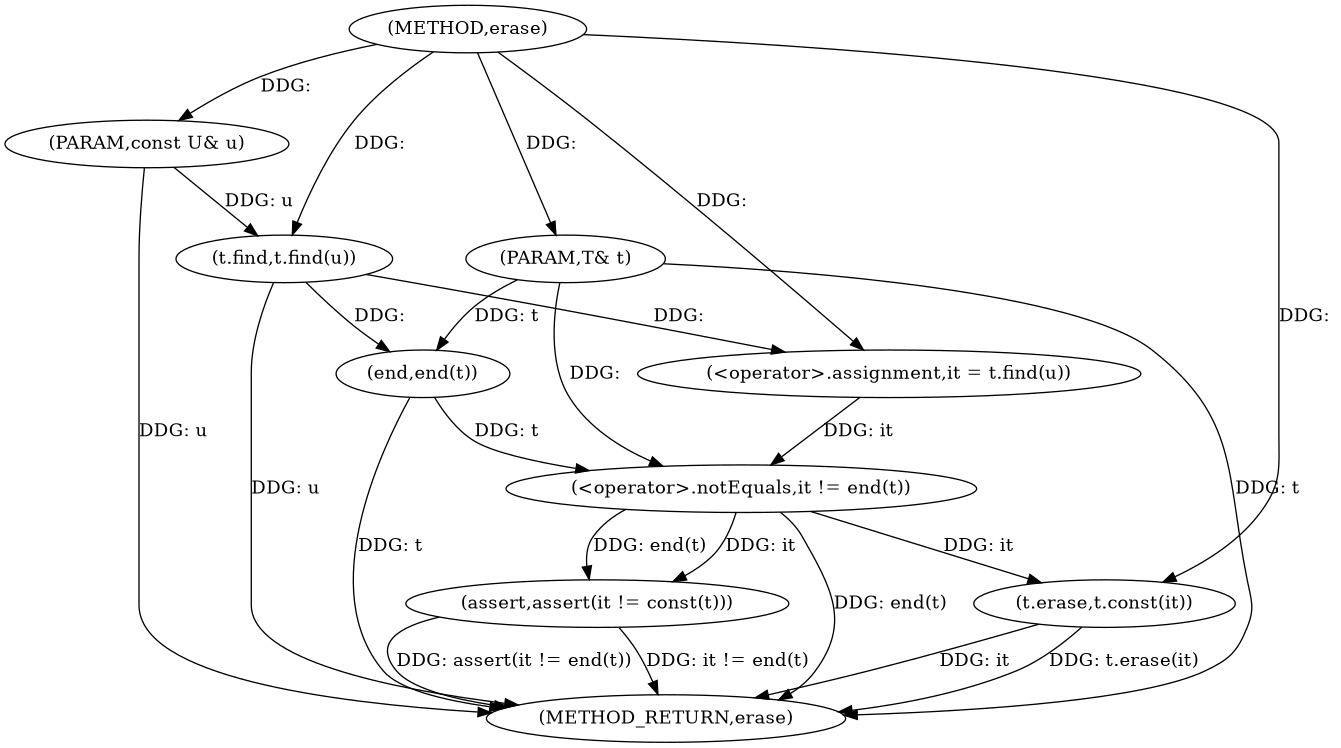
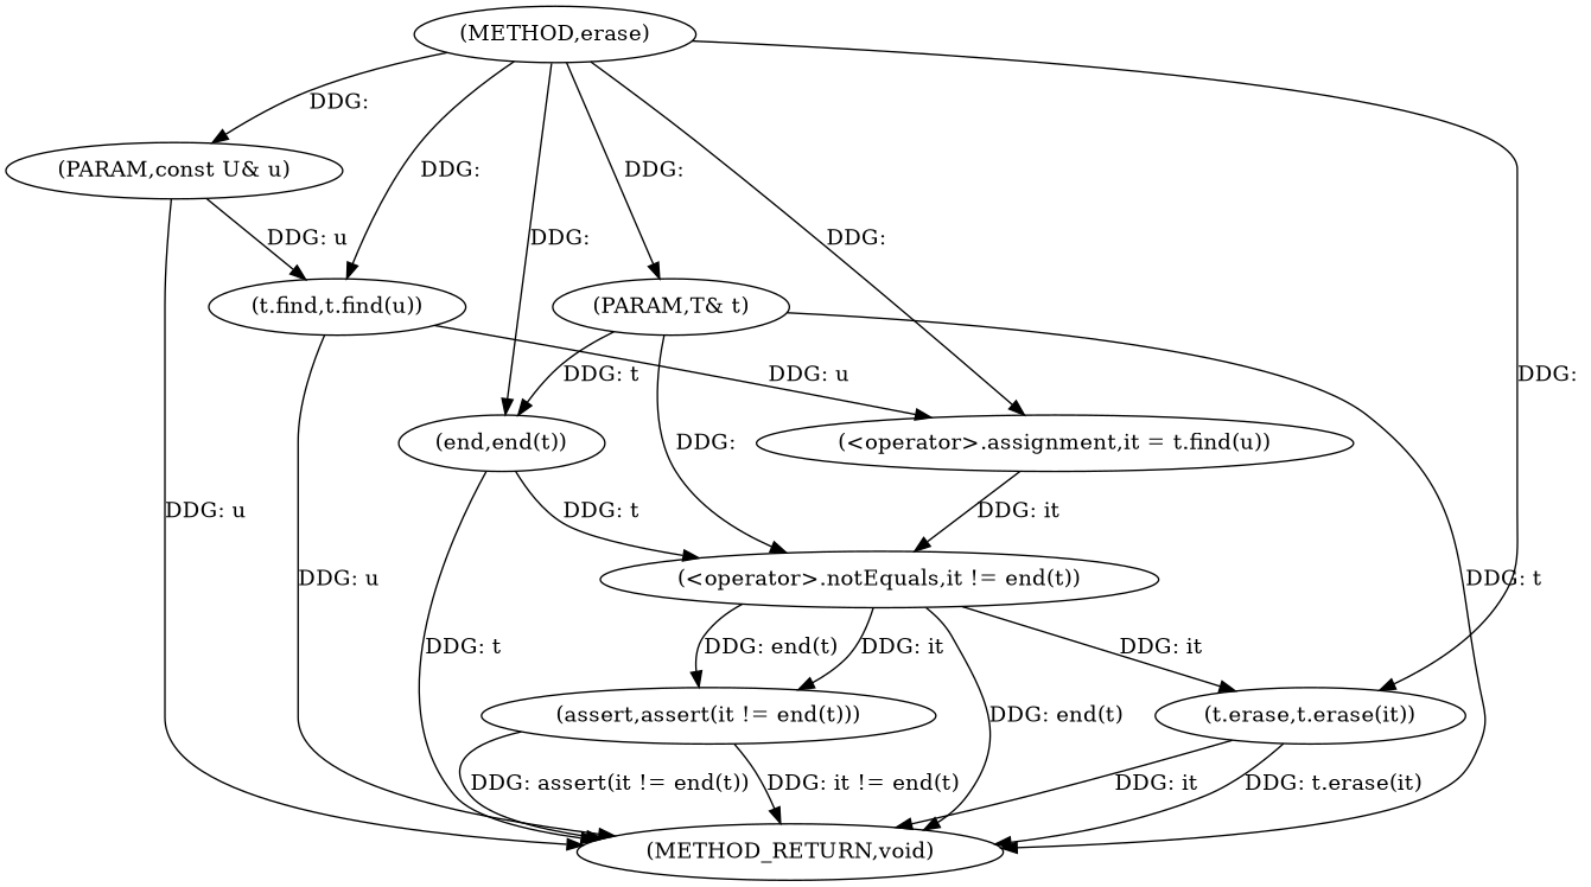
  digraph {
    n1 [label="(METHOD,erase)"]
    n2 [label="(PARAM,T& t)"]
    n3 [label="(PARAM,const U& u)"]
    n4 [label="(<operator>.assignment,it = t.find(u))"]
-   n5 [label="(t.erase,t.const(it))"]
+   n5 [label="(t.erase,t.erase(it))"]
    n6 [label="(t.find,t.find(u))"]
    n7 [label="(end,end(t))"]
    n8 [label="(<operator>.notEquals,it != end(t))"]
-   n9 [label="(METHOD_RETURN,erase)"]
-   n10 [label="(assert,assert(it != const(t)))"]
+   n9 [label="(METHOD_RETURN,void)"]
+   n10 [label="(assert,assert(it != end(t)))"]
    n1 -> n2 [label="DDG: "]
    n1 -> n3 [label="DDG: "]
    n1 -> n4 [label="DDG: "]
    n1 -> n5 [label="DDG: "]
    n1 -> n6 [label="DDG: "]
-   n6 -> n7 [label="DDG: "]
+   n1 -> n7 [label="DDG: "]
    n2 -> n7 [label="DDG: t"]
    n2 -> n8 [label="DDG: "]
    n2 -> n9 [label="DDG: t"]
    n3 -> n6 [label="DDG: u"]
    n3 -> n9 [label="DDG: u"]
    n4 -> n8 [label="DDG: it"]
    n5 -> n9 [label="DDG: it"]
    n5 -> n9 [label="DDG: t.erase(it)"]
-   n6 -> n4 [label="DDG: "]
+   n6 -> n4 [label="DDG: u"]
    n6 -> n9 [label="DDG: u"]
    n7 -> n8 [label="DDG: t"]
    n7 -> n9 [label="DDG: t"]
    n8 -> n5 [label="DDG: it"]
    n8 -> n9 [label="DDG: end(t)"]
    n8 -> n10 [label="DDG: it"]
    n8 -> n10 [label="DDG: end(t)"]
    n10 -> n9 [label="DDG: it != end(t)"]
    n10 -> n9 [label="DDG: assert(it != end(t))"]
  }
